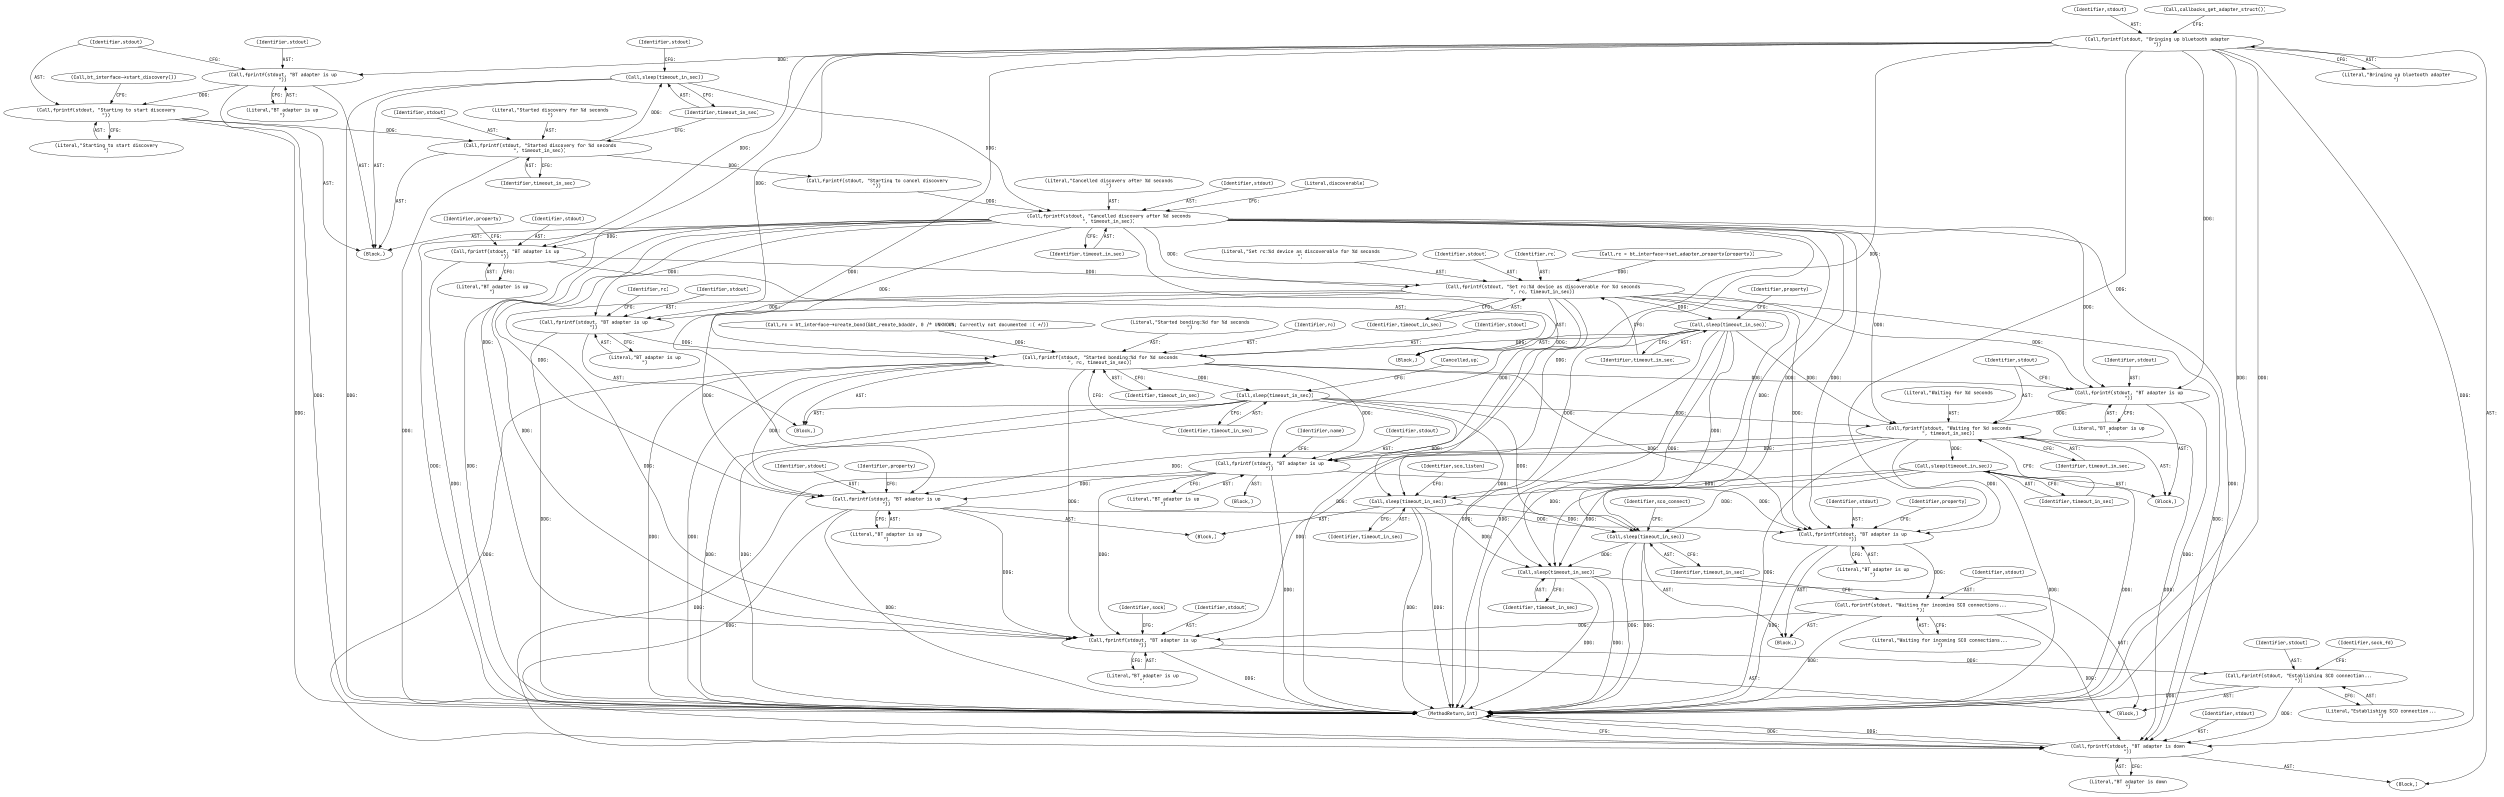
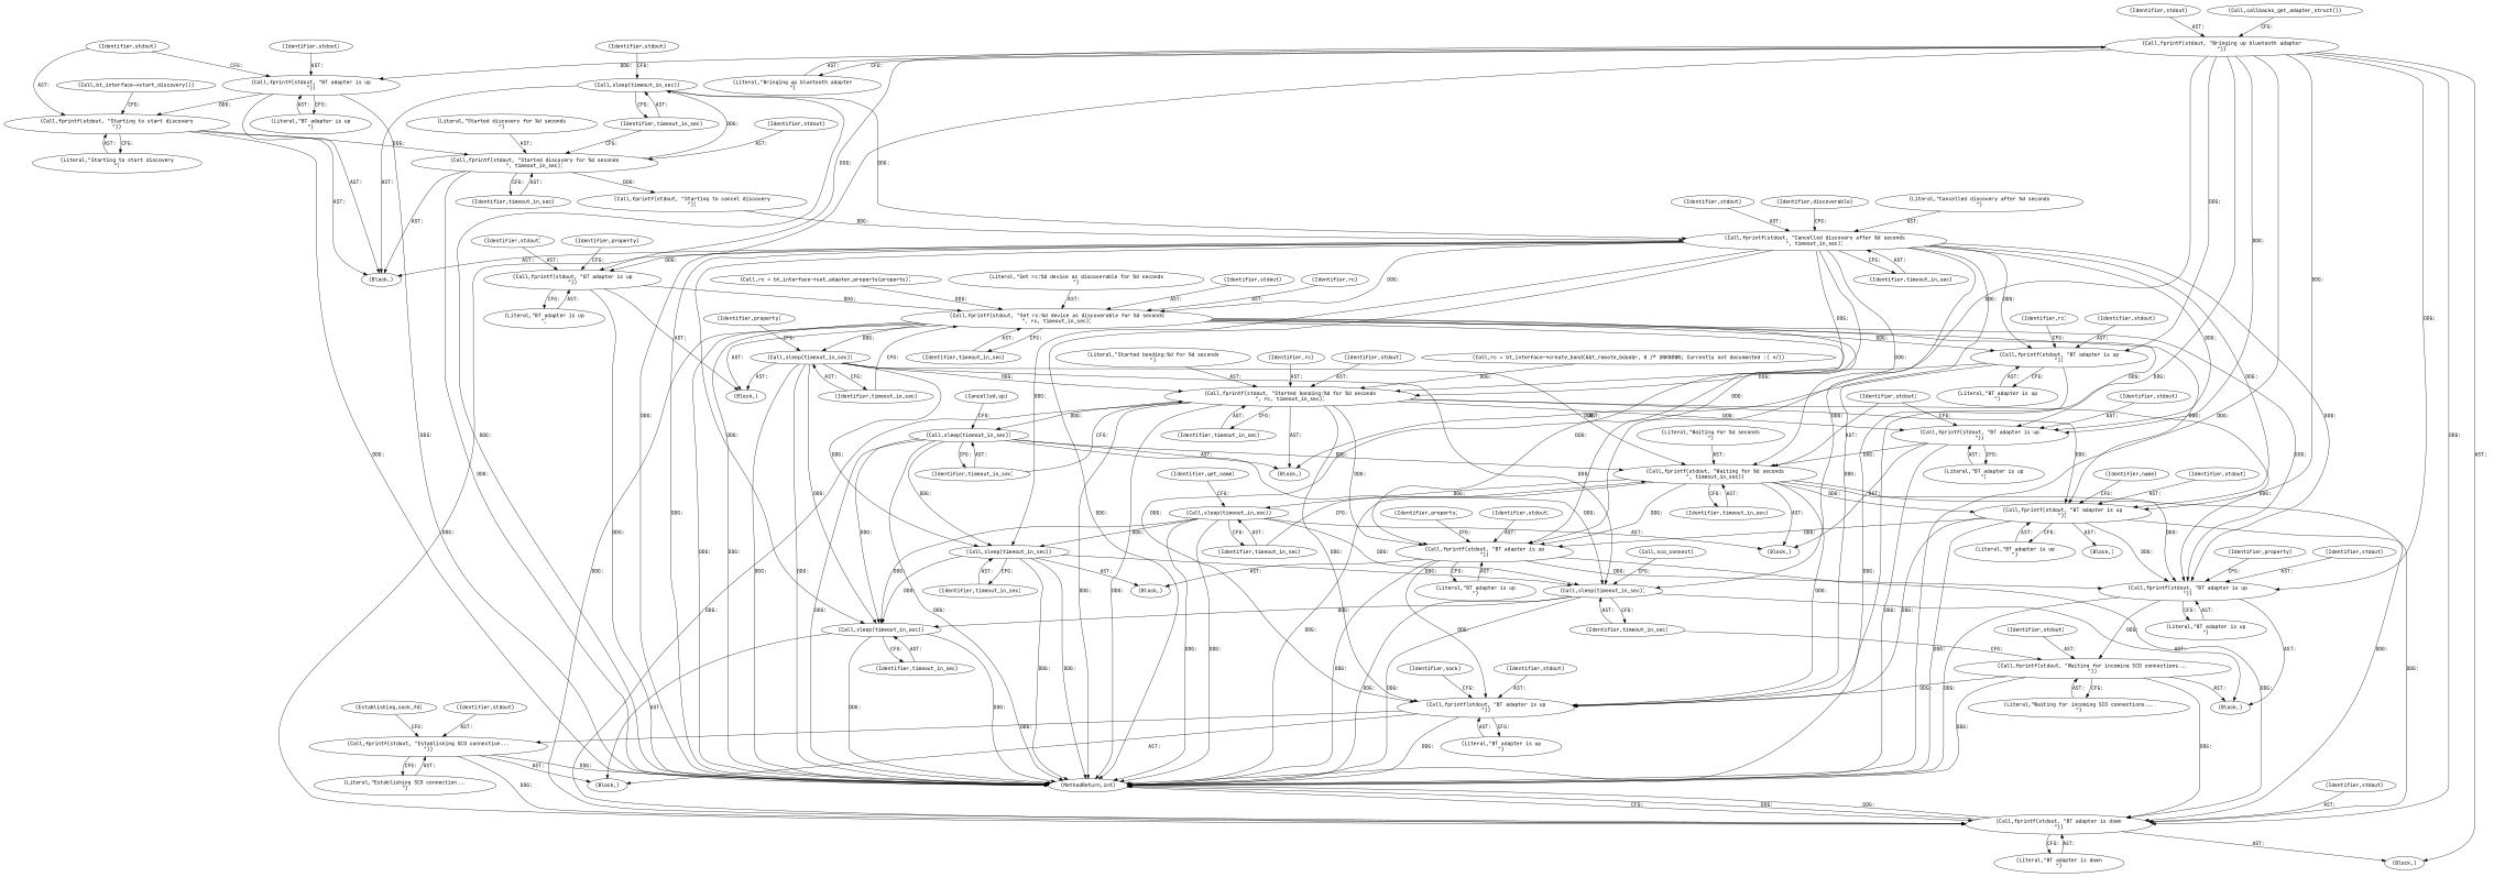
  digraph {
    fontname="JetBrains Mono"
    node [fontname="JetBrains Mono"]
    edge [fontname="JetBrains Mono"]
    n1 [label="(Call,sleep(timeout_in_sec))"]
    n2 [label="(Call,fprintf(stdout, \"Cancelled discovery after %d seconds\n\", timeout_in_sec))"]
    n3 [label="(Identifier,timeout_in_sec)"]
    n4 [label="(MethodReturn,int)"]
    n5 [label="(Block,)"]
    n6 [label="(Call,fprintf(stdout, \"BT adapter is up\n\"))"]
    n7 [label="(Call,fprintf(stdout, \"BT adapter is up\n\"))"]
    n8 [label="(Call,fprintf(stdout, \"BT adapter is up\n\"))"]
    n9 [label="(Call,fprintf(stdout, \"BT adapter is up\n\"))"]
    n10 [label="(Call,fprintf(stdout, \"BT adapter is up\n\"))"]
    n11 [label="(Call,fprintf(stdout, \"BT adapter is down\n\"))"]
    n12 [label="(Call,fprintf(stdout, \"BT adapter is up\n\"))"]
    n13 [label="(Call,fprintf(stdout, \"BT adapter is up\n\"))"]
    n14 [label="(Call,fprintf(stdout, \"Set rc:%d device as discoverable for %d seconds\n\", rc, timeout_in_sec))"]
    n15 [label="(Call,fprintf(stdout, \"Started bonding:%d for %d seconds\n\", rc, timeout_in_sec))"]
    n16 [label="(Call,fprintf(stdout, \"Waiting for %d seconds\n\", timeout_in_sec))"]
    n17 [label="(Call,sleep(timeout_in_sec))"]
    n18 [label="(Call,sleep(timeout_in_sec))"]
    n19 [label="(Call,sleep(timeout_in_sec))"]
    n20 [label="(Identifier,timeout_in_sec)"]
    n21 [label="(Call,fprintf(stdout, \"Started discovery for %d seconds\n\", timeout_in_sec))"]
    n22 [label="(Identifier,timeout_in_sec)"]
    n23 [label="(Call,fprintf(stdout, \"Starting to cancel discovery\n\"))"]
    n24 [label="(Call,fprintf(stdout, \"Starting to start discovery\n\"))"]
    n25 [label="(Literal,\"Starting to start discovery\n\")"]
    n26 [label="(Call,fprintf(stdout, \"BT adapter is up\n\"))"]
    n27 [label="(Literal,\"BT adapter is up\n\")"]
    n28 [label="(Call,fprintf(stdout, \"Bringing up bluetooth adapter\n\"))"]
    n29 [label="(Literal,\"Bringing up bluetooth adapter\n\")"]
    n30 [label="(Block,)"]
    n31 [label="(Block,)"]
    n32 [label="(Literal,\"BT adapter is up\n\")"]
    n33 [label="(Literal,\"BT adapter is up\n\")"]
    n34 [label="(Block,)"]
    n35 [label="(Block,)"]
    n36 [label="(Literal,\"BT adapter is up\n\")"]
    n37 [label="(Block,)"]
    n38 [label="(Call,fprintf(stdout, \"Waiting for incoming SCO connections...\n\"))"]
    n39 [label="(Literal,\"BT adapter is up\n\")"]
    n40 [label="(Block,)"]
    n41 [label="(Call,fprintf(stdout, \"Establishing SCO connection...\n\"))"]
    n42 [label="(Literal,\"BT adapter is up\n\")"]
    n43 [label="(Literal,\"BT adapter is down\n\")"]
    n44 [label="(Block,)"]
    n45 [label="(Literal,\"BT adapter is up\n\")"]
    n46 [label="(Block,)"]
    n47 [label="(Literal,\"BT adapter is up\n\")"]
    n48 [label="(Call,sleep(timeout_in_sec))"]
    n49 [label="(Identifier,timeout_in_sec)"]
    n50 [label="(Call,sleep(timeout_in_sec))"]
    n51 [label="(Identifier,timeout_in_sec)"]
    n52 [label="(Call,sleep(timeout_in_sec))"]
    n53 [label="(Identifier,timeout_in_sec)"]
    n54 [label="(Identifier,timeout_in_sec)"]
    n55 [label="(Identifier,timeout_in_sec)"]
    n56 [label="(Identifier,timeout_in_sec)"]
    n57 [label="(Identifier,timeout_in_sec)"]
    n58 [label="(Identifier,timeout_in_sec)"]
    n59 [label="(Identifier,timeout_in_sec)"]
    n60 [label="(Literal,\"Waiting for incoming SCO connections...\n\")"]
    n61 [label="(Literal,\"Establishing SCO connection...\n\")"]
    n62 [label="(Identifier,stdout)"]
    n63 [label="(Identifier,stdout)"]
    n64 [label="(Call,bt_interface->start_discovery())"]
-   n65 [label="(Identifier,sco_connect)"]
+   n65 [label="(Call,sco_connect)"]
    n66 [label="(Identifier,stdout)"]
    n67 [label="(Literal,\"Set rc:%d device as discoverable for %d seconds\n\")"]
    n68 [label="(Identifier,stdout)"]
    n69 [label="(Identifier,stdout)"]
    n70 [label="(Identifier,name)"]
-   n71 [label="(Literal,discoverable)"]
+   n71 [label="(Identifier,discoverable)"]
    n72 [label="(Cancelled,up)"]
    n73 [label="(Identifier,property)"]
+   n74 [label="(Identifier,get_name)"]
    n75 [label="(Identifier,stdout)"]
    n76 [label="(Identifier,stdout)"]
    n77 [label="(Identifier,rc)"]
    n78 [label="(Identifier,stdout)"]
    n79 [label="(Call,rc = bt_interface->create_bond(&bt_remote_bdaddr, 0 /* UNKNOWN; Currently not documented :( */))"]
    n80 [label="(Identifier,stdout)"]
    n81 [label="(Identifier,stdout)"]
    n82 [label="(Identifier,stdout)"]
-   n83 [label="(Identifier,sock_fd)"]
+   n83 [label="(Establishing,sock_fd)"]
    n84 [label="(Identifier,property)"]
    n85 [label="(Identifier,stdout)"]
    n86 [label="(Identifier,stdout)"]
    n87 [label="(Literal,\"Waiting for %d seconds\n\")"]
    n88 [label="(Identifier,stdout)"]
    n89 [label="(Literal,\"Started bonding:%d for %d seconds\n\")"]
    n90 [label="(Literal,\"Cancelled discovery after %d seconds\n\")"]
    n91 [label="(Identifier,stdout)"]
    n92 [label="(Identifier,rc)"]
    n93 [label="(Identifier,stdout)"]
    n94 [label="(Call,callbacks_get_adapter_struct())"]
    n95 [label="(Identifier,property)"]
    n96 [label="(Identifier,stdout)"]
    n97 [label="(Identifier,stdout)"]
    n98 [label="(Identifier,stdout)"]
    n99 [label="(Identifier,sock)"]
    n100 [label="(Identifier,property)"]
    n101 [label="(Call,rc = bt_interface->set_adapter_property(property))"]
-   n102 [label="(Identifier,sco_listen)"]
    n103 [label="(Identifier,rc)"]
    n104 [label="(Literal,\"Started discovery for %d seconds\n\")"]
    n1 -> n2 [label="DDG: "]
    n1 -> n3 [label="CFG: "]
    n1 -> n4 [label="DDG: "]
    n1 -> n5 [label="AST: "]
    n2 -> n4 [label="DDG: "]
    n2 -> n4 [label="DDG: "]
    n2 -> n5 [label="AST: "]
    n2 -> n6 [label="DDG: "]
    n2 -> n7 [label="DDG: "]
    n2 -> n8 [label="DDG: "]
    n2 -> n9 [label="DDG: "]
    n2 -> n10 [label="DDG: "]
    n2 -> n11 [label="DDG: "]
    n2 -> n12 [label="DDG: "]
    n2 -> n13 [label="DDG: "]
    n2 -> n14 [label="DDG: "]
    n2 -> n15 [label="DDG: "]
    n2 -> n16 [label="DDG: "]
    n2 -> n17 [label="DDG: "]
    n2 -> n18 [label="DDG: "]
    n2 -> n19 [label="DDG: "]
    n2 -> n20 [label="CFG: "]
    n3 -> n1 [label="AST: "]
    n3 -> n21 [label="CFG: "]
    n4 -> n11 [label="CFG: "]
    n6 -> n4 [label="DDG: "]
    n6 -> n14 [label="DDG: "]
    n6 -> n31 [label="AST: "]
    n6 -> n32 [label="CFG: "]
    n7 -> n4 [label="DDG: "]
    n7 -> n8 [label="DDG: "]
    n7 -> n9 [label="DDG: "]
    n7 -> n10 [label="DDG: "]
    n7 -> n11 [label="DDG: "]
    n7 -> n33 [label="CFG: "]
    n7 -> n34 [label="AST: "]
    n8 -> n4 [label="DDG: "]
    n8 -> n9 [label="DDG: "]
    n8 -> n10 [label="DDG: "]
    n8 -> n11 [label="DDG: "]
    n8 -> n35 [label="AST: "]
    n8 -> n36 [label="CFG: "]
    n9 -> n4 [label="DDG: "]
    n9 -> n37 [label="AST: "]
    n9 -> n38 [label="DDG: "]
    n9 -> n39 [label="CFG: "]
    n10 -> n4 [label="DDG: "]
    n10 -> n40 [label="AST: "]
    n10 -> n41 [label="DDG: "]
    n10 -> n42 [label="CFG: "]
    n11 -> n4 [label="DDG: "]
    n11 -> n4 [label="DDG: "]
    n11 -> n30 [label="AST: "]
    n11 -> n43 [label="CFG: "]
    n12 -> n4 [label="DDG: "]
    n12 -> n16 [label="DDG: "]
    n12 -> n44 [label="AST: "]
    n12 -> n45 [label="CFG: "]
    n13 -> n4 [label="DDG: "]
    n13 -> n15 [label="DDG: "]
    n13 -> n46 [label="AST: "]
    n13 -> n47 [label="CFG: "]
    n14 -> n4 [label="DDG: "]
    n14 -> n4 [label="DDG: "]
    n14 -> n7 [label="DDG: "]
    n14 -> n8 [label="DDG: "]
    n14 -> n9 [label="DDG: "]
    n14 -> n10 [label="DDG: "]
    n14 -> n11 [label="DDG: "]
    n14 -> n12 [label="DDG: "]
    n14 -> n13 [label="DDG: "]
    n14 -> n31 [label="AST: "]
    n14 -> n48 [label="DDG: "]
    n14 -> n49 [label="CFG: "]
    n15 -> n4 [label="DDG: "]
    n15 -> n4 [label="DDG: "]
    n15 -> n7 [label="DDG: "]
    n15 -> n8 [label="DDG: "]
    n15 -> n9 [label="DDG: "]
    n15 -> n10 [label="DDG: "]
    n15 -> n11 [label="DDG: "]
    n15 -> n12 [label="DDG: "]
    n15 -> n46 [label="AST: "]
    n15 -> n50 [label="DDG: "]
    n15 -> n51 [label="CFG: "]
    n16 -> n4 [label="DDG: "]
    n16 -> n7 [label="DDG: "]
    n16 -> n8 [label="DDG: "]
    n16 -> n9 [label="DDG: "]
    n16 -> n10 [label="DDG: "]
    n16 -> n11 [label="DDG: "]
    n16 -> n44 [label="AST: "]
    n16 -> n52 [label="DDG: "]
    n16 -> n53 [label="CFG: "]
    n17 -> n4 [label="DDG: "]
    n17 -> n4 [label="DDG: "]
    n17 -> n18 [label="DDG: "]
    n17 -> n19 [label="DDG: "]
    n17 -> n35 [label="AST: "]
    n17 -> n54 [label="CFG: "]
    n18 -> n4 [label="DDG: "]
    n18 -> n4 [label="DDG: "]
    n18 -> n19 [label="DDG: "]
    n18 -> n37 [label="AST: "]
    n18 -> n55 [label="CFG: "]
    n19 -> n4 [label="DDG: "]
    n19 -> n4 [label="DDG: "]
    n19 -> n40 [label="AST: "]
    n19 -> n56 [label="CFG: "]
    n20 -> n2 [label="AST: "]
    n21 -> n1 [label="DDG: "]
    n21 -> n4 [label="DDG: "]
    n21 -> n5 [label="AST: "]
    n21 -> n22 [label="CFG: "]
    n21 -> n23 [label="DDG: "]
    n22 -> n21 [label="AST: "]
    n23 -> n2 [label="DDG: "]
    n24 -> n4 [label="DDG: "]
    n24 -> n5 [label="AST: "]
    n24 -> n21 [label="DDG: "]
    n24 -> n25 [label="CFG: "]
    n25 -> n24 [label="AST: "]
    n26 -> n4 [label="DDG: "]
    n26 -> n5 [label="AST: "]
    n26 -> n24 [label="DDG: "]
    n26 -> n27 [label="CFG: "]
    n27 -> n26 [label="AST: "]
    n28 -> n4 [label="DDG: "]
    n28 -> n4 [label="DDG: "]
    n28 -> n6 [label="DDG: "]
    n28 -> n7 [label="DDG: "]
    n28 -> n8 [label="DDG: "]
    n28 -> n9 [label="DDG: "]
    n28 -> n10 [label="DDG: "]
    n28 -> n11 [label="DDG: "]
    n28 -> n12 [label="DDG: "]
    n28 -> n13 [label="DDG: "]
    n28 -> n26 [label="DDG: "]
    n28 -> n29 [label="CFG: "]
    n28 -> n30 [label="AST: "]
    n29 -> n28 [label="AST: "]
    n32 -> n6 [label="AST: "]
    n33 -> n7 [label="AST: "]
    n36 -> n8 [label="AST: "]
    n38 -> n4 [label="DDG: "]
    n38 -> n10 [label="DDG: "]
    n38 -> n11 [label="DDG: "]
    n38 -> n37 [label="AST: "]
    n38 -> n60 [label="CFG: "]
    n39 -> n9 [label="AST: "]
    n41 -> n4 [label="DDG: "]
    n41 -> n11 [label="DDG: "]
    n41 -> n40 [label="AST: "]
    n41 -> n61 [label="CFG: "]
    n42 -> n10 [label="AST: "]
    n43 -> n11 [label="AST: "]
    n45 -> n12 [label="AST: "]
    n47 -> n13 [label="AST: "]
    n48 -> n4 [label="DDG: "]
    n48 -> n4 [label="DDG: "]
    n48 -> n15 [label="DDG: "]
    n48 -> n16 [label="DDG: "]
    n48 -> n17 [label="DDG: "]
    n48 -> n18 [label="DDG: "]
    n48 -> n19 [label="DDG: "]
    n48 -> n31 [label="AST: "]
    n48 -> n57 [label="CFG: "]
    n49 -> n14 [label="AST: "]
    n50 -> n4 [label="DDG: "]
    n50 -> n4 [label="DDG: "]
    n50 -> n16 [label="DDG: "]
    n50 -> n17 [label="DDG: "]
    n50 -> n18 [label="DDG: "]
    n50 -> n19 [label="DDG: "]
    n50 -> n46 [label="AST: "]
    n50 -> n58 [label="CFG: "]
    n51 -> n15 [label="AST: "]
    n52 -> n4 [label="DDG: "]
    n52 -> n4 [label="DDG: "]
    n52 -> n17 [label="DDG: "]
    n52 -> n18 [label="DDG: "]
    n52 -> n19 [label="DDG: "]
    n52 -> n44 [label="AST: "]
    n52 -> n59 [label="CFG: "]
    n53 -> n16 [label="AST: "]
    n54 -> n17 [label="AST: "]
    n55 -> n18 [label="AST: "]
    n55 -> n38 [label="CFG: "]
    n56 -> n19 [label="AST: "]
    n57 -> n14 [label="CFG: "]
    n57 -> n48 [label="AST: "]
    n58 -> n15 [label="CFG: "]
    n58 -> n50 [label="AST: "]
    n59 -> n16 [label="CFG: "]
    n59 -> n52 [label="AST: "]
    n60 -> n38 [label="AST: "]
    n61 -> n41 [label="AST: "]
    n62 -> n2 [label="AST: "]
    n63 -> n38 [label="AST: "]
    n64 -> n24 [label="CFG: "]
    n65 -> n18 [label="CFG: "]
    n66 -> n21 [label="AST: "]
    n67 -> n14 [label="AST: "]
    n68 -> n15 [label="AST: "]
    n69 -> n14 [label="AST: "]
    n70 -> n7 [label="CFG: "]
    n71 -> n2 [label="CFG: "]
    n72 -> n50 [label="CFG: "]
    n73 -> n8 [label="CFG: "]
+   n74 -> n52 [label="CFG: "]
    n75 -> n7 [label="AST: "]
    n76 -> n1 [label="CFG: "]
    n77 -> n14 [label="AST: "]
    n78 -> n11 [label="AST: "]
    n79 -> n15 [label="DDG: "]
    n80 -> n6 [label="AST: "]
    n81 -> n13 [label="AST: "]
    n82 -> n41 [label="AST: "]
    n83 -> n41 [label="CFG: "]
    n84 -> n9 [label="CFG: "]
    n85 -> n24 [label="AST: "]
    n85 -> n26 [label="CFG: "]
    n86 -> n26 [label="AST: "]
    n87 -> n16 [label="AST: "]
    n88 -> n28 [label="AST: "]
    n89 -> n15 [label="AST: "]
    n90 -> n2 [label="AST: "]
    n91 -> n12 [label="CFG: "]
    n91 -> n16 [label="AST: "]
    n92 -> n13 [label="CFG: "]
    n93 -> n12 [label="AST: "]
    n94 -> n28 [label="CFG: "]
    n95 -> n48 [label="CFG: "]
    n96 -> n10 [label="AST: "]
    n97 -> n9 [label="AST: "]
    n98 -> n8 [label="AST: "]
    n99 -> n10 [label="CFG: "]
    n100 -> n6 [label="CFG: "]
    n101 -> n14 [label="DDG: "]
-   n102 -> n17 [label="CFG: "]
    n103 -> n15 [label="AST: "]
    n104 -> n21 [label="AST: "]
  }
